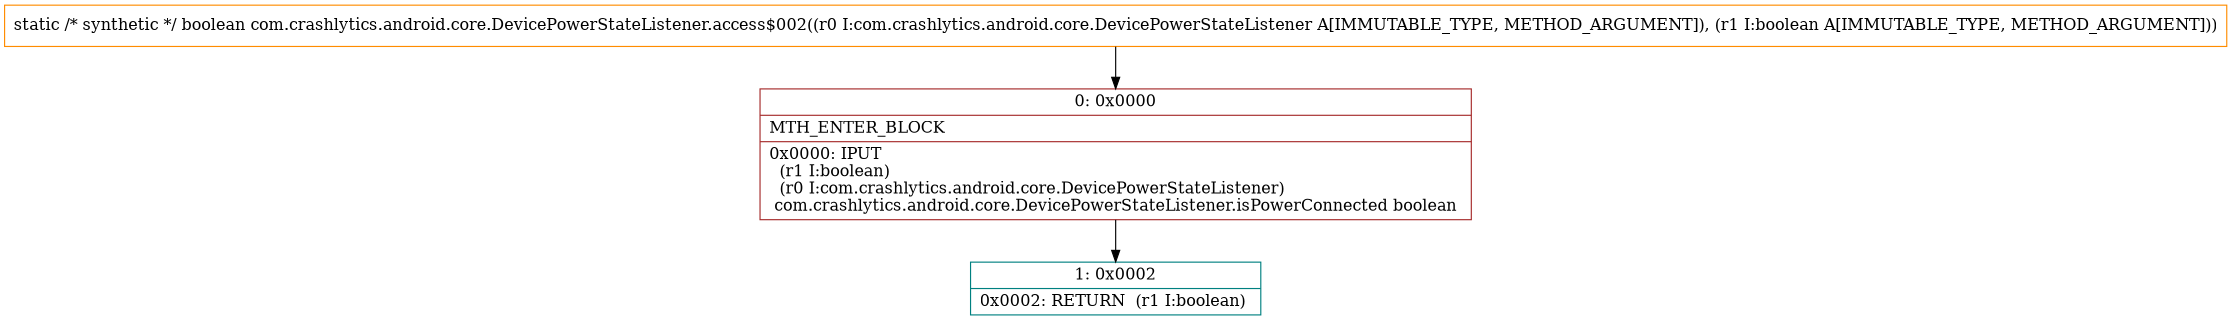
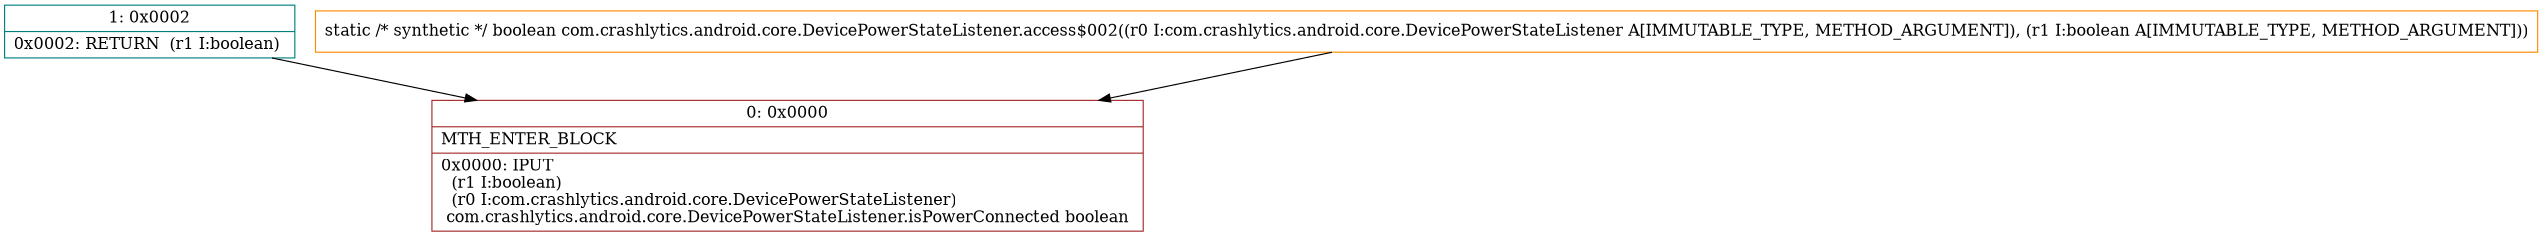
  digraph {
    node [shape=record]
    n1 [label="{0\:\ 0x0000|MTH_ENTER_BLOCK\l|0x0000: IPUT  \l  (r1 I:boolean)\l  (r0 I:com.crashlytics.android.core.DevicePowerStateListener)\l com.crashlytics.android.core.DevicePowerStateListener.isPowerConnected boolean \l}" color=brown]
    n2 [label="{1\:\ 0x0002|0x0002: RETURN  (r1 I:boolean) \l}" color=teal]
    n3 [label="{static \/* synthetic *\/ boolean com.crashlytics.android.core.DevicePowerStateListener.access$002((r0 I:com.crashlytics.android.core.DevicePowerStateListener A[IMMUTABLE_TYPE, METHOD_ARGUMENT]), (r1 I:boolean A[IMMUTABLE_TYPE, METHOD_ARGUMENT])) }" color=darkorange]
-   n1 -> n2
+   n2 -> n1
    n3 -> n1
  }
